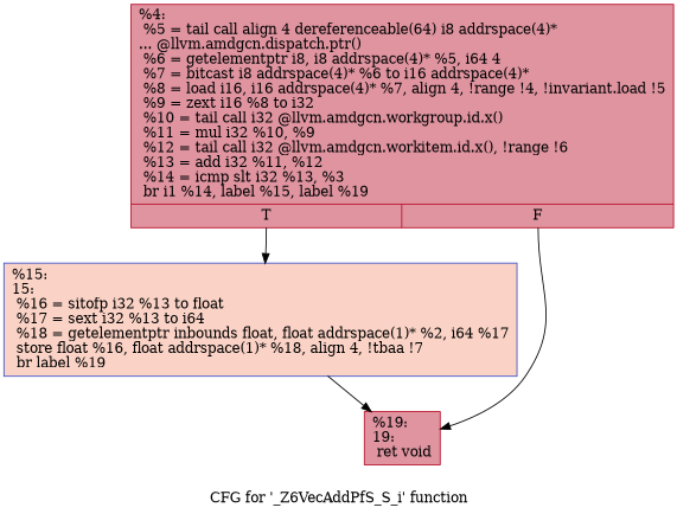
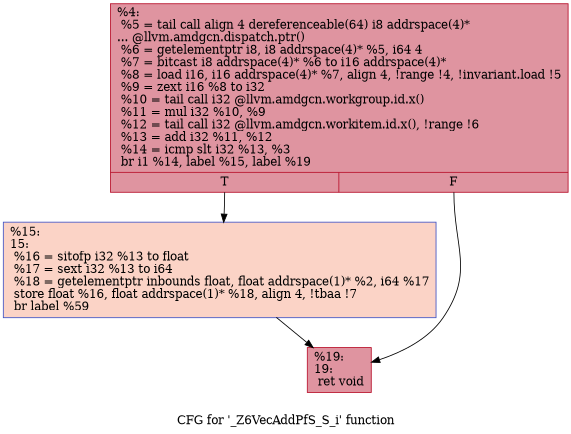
  digraph {
    label="CFG for '_Z6VecAddPfS_S_i' function"
    fontname="DejaVu Serif"
    node [color="#b70d28ff" fillcolor="#b70d2870" shape=record style=filled fontname="DejaVu Serif"]
    edge [fontname="DejaVu Serif"]
    n1 [label="{%4:\l  %5 = tail call align 4 dereferenceable(64) i8 addrspace(4)*\l... @llvm.amdgcn.dispatch.ptr()\l  %6 = getelementptr i8, i8 addrspace(4)* %5, i64 4\l  %7 = bitcast i8 addrspace(4)* %6 to i16 addrspace(4)*\l  %8 = load i16, i16 addrspace(4)* %7, align 4, !range !4, !invariant.load !5\l  %9 = zext i16 %8 to i32\l  %10 = tail call i32 @llvm.amdgcn.workgroup.id.x()\l  %11 = mul i32 %10, %9\l  %12 = tail call i32 @llvm.amdgcn.workitem.id.x(), !range !6\l  %13 = add i32 %11, %12\l  %14 = icmp slt i32 %13, %3\l  br i1 %14, label %15, label %19\l|{<s0>T|<s1>F}}"]
-   n2 [color="#3d50c3ff" fillcolor="#f59c7d70" label="{%15:\l15:                                               \l  %16 = sitofp i32 %13 to float\l  %17 = sext i32 %13 to i64\l  %18 = getelementptr inbounds float, float addrspace(1)* %2, i64 %17\l  store float %16, float addrspace(1)* %18, align 4, !tbaa !7\l  br label %19\l}"]
+   n2 [color="#3d50c3ff" fillcolor="#f59c7d70" label="{%15:\l15:                                               \l  %16 = sitofp i32 %13 to float\l  %17 = sext i32 %13 to i64\l  %18 = getelementptr inbounds float, float addrspace(1)* %2, i64 %17\l  store float %16, float addrspace(1)* %18, align 4, !tbaa !7\l  br label %59\l}"]
    n3 [label="{%19:\l19:                                               \l  ret void\l}"]
    n1 -> n2 [tailport=s0]
    n1 -> n3 [tailport=s1]
    n2 -> n3
  }
